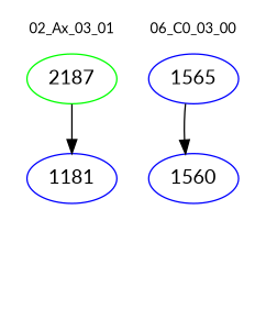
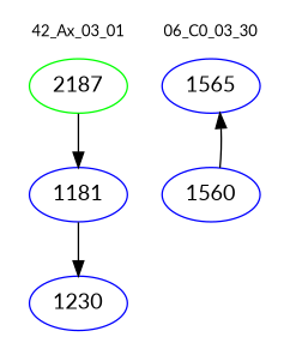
  digraph {
    fontname=Lato
    node [color=blue fontname=Lato]
    edge [color=black fontname=Lato]
    n1 [color=green label=2187]
    n2 [label=1181]
+   n3 [label=1230]
    n4 [label=1565]
    n5 [label=1560]
    subgraph cluster_1 {
      color=white
      fontsize=10
-     label="02_Ax_03_01"
+     label="42_Ax_03_01"
      n1
      n2
+     n3
    }
    subgraph cluster_2 {
      color=white
      fontsize=10
-     label="06_C0_03_00"
+     label="06_C0_03_30"
      n4
      n5
    }
    n1 -> n2
-   n4 -> n5
+   n2 -> n3
+   n5 -> n4
  }
